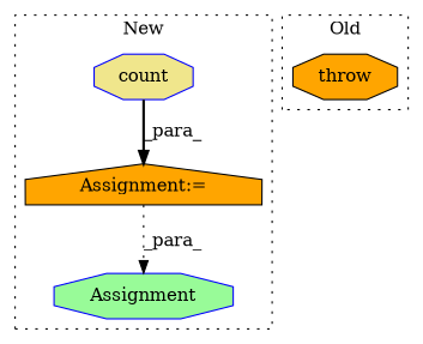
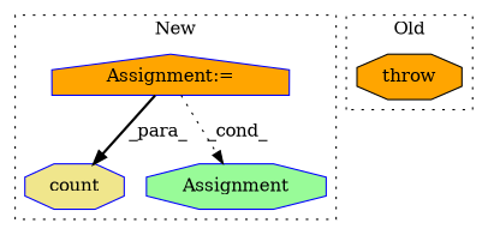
  digraph {
    node [color=blue fillcolor=orange shape=octagon style=filled]
    n1 [a=32 fillcolor=khaki l=7 label=count s=5966]
    n2 [a=25 fillcolor=palegreen l="4,2" label=Assignment s="6137,6147"]
-   n3 [a=7 color=black l="57,2" label="Assignment:=" s="5891,5973" shape=house]
+   n3 [a=7 l="57,2" label="Assignment:=" s="5891,5973" shape=house]
    n4 [a=53 color=black l=6 label=throw s=6125]
    subgraph cluster_1 {
      label=New
      style=dotted
      n1
      n2
      n3
    }
    subgraph cluster_2 {
      label=Old
      style=dotted
      n4
    }
-   n1 -> n3 [label=_para_ style=bold]
-   n3 -> n2 [label=_para_ style=dotted]
+   n3 -> n1 [label=_para_ style=bold]
+   n3 -> n2 [label=_cond_ style=dotted]
  }
